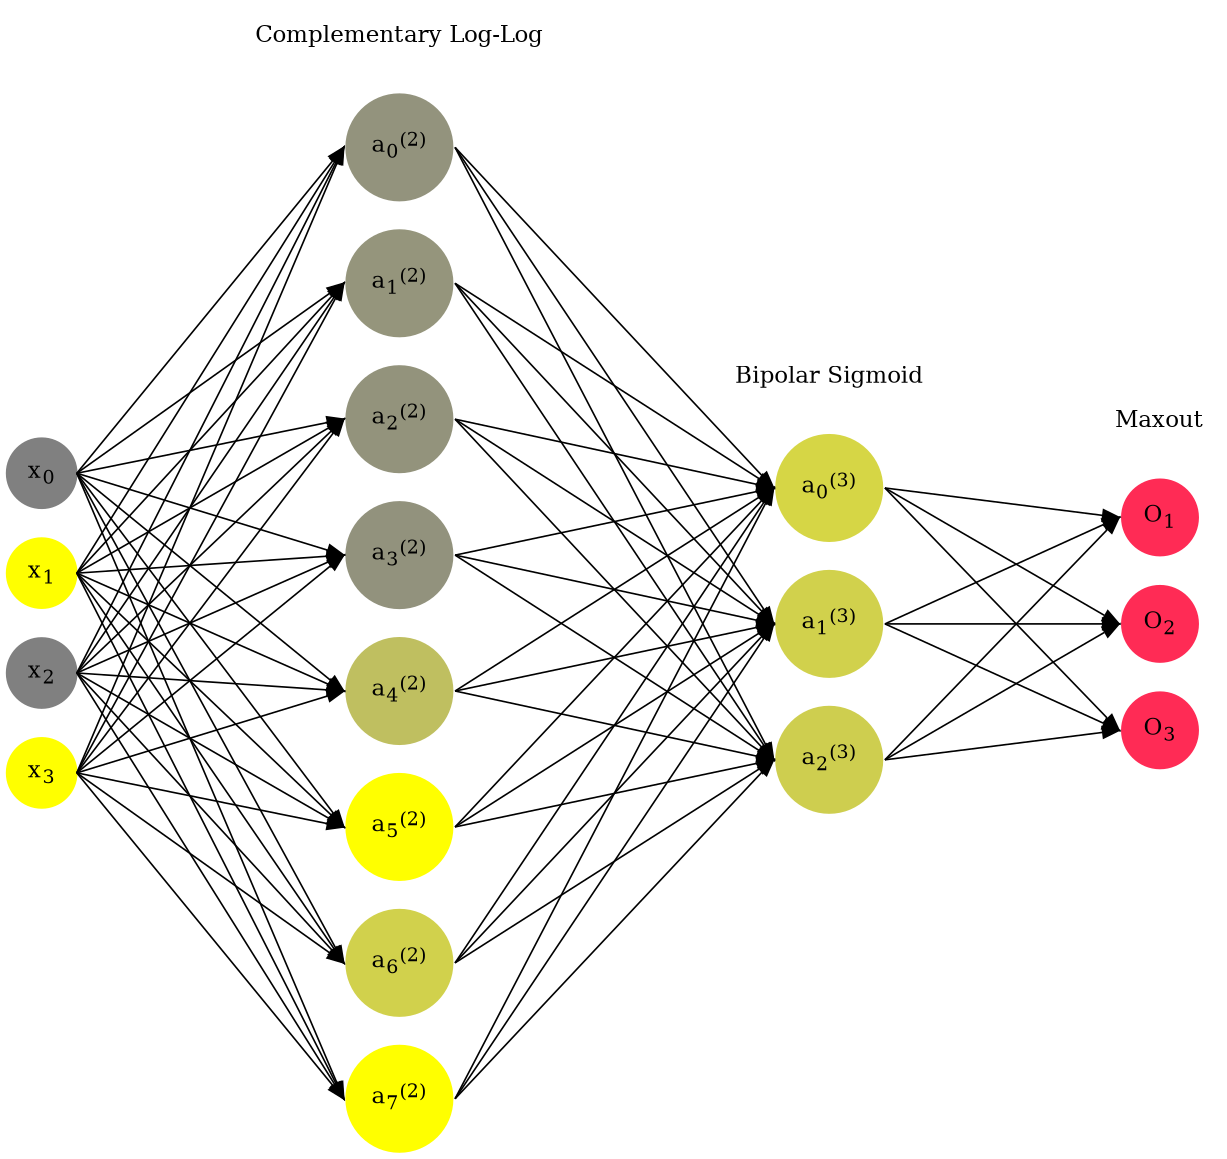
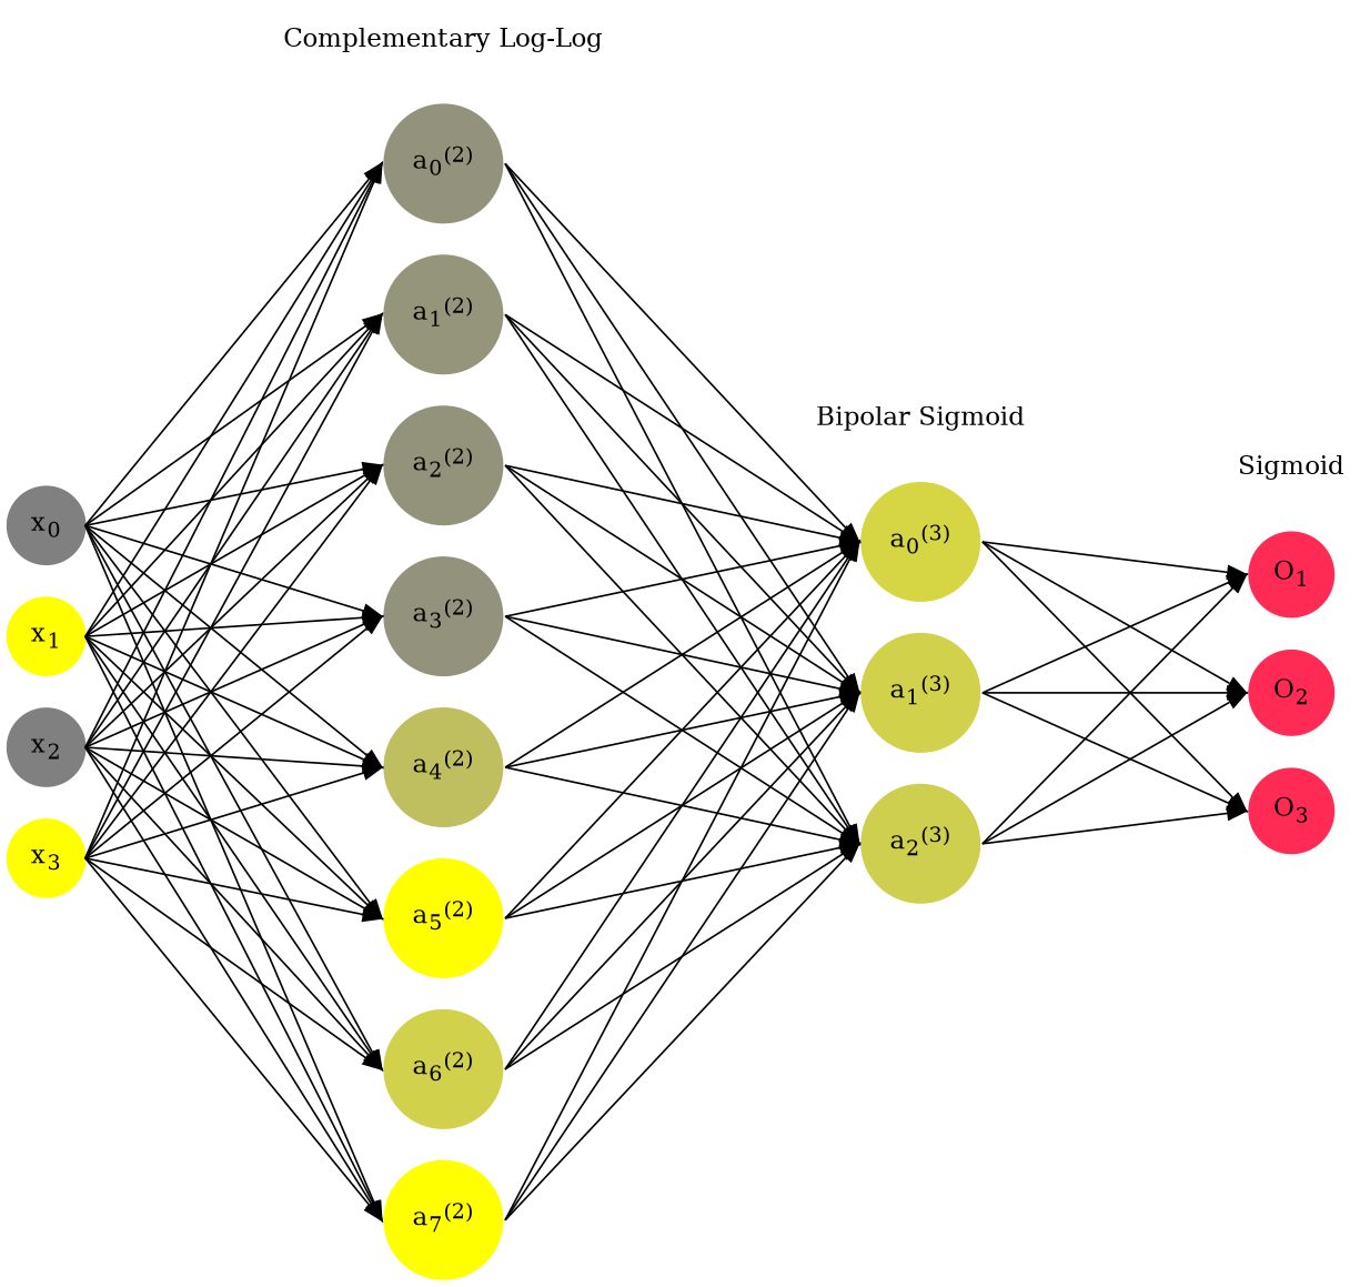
  digraph {
    rankdir=LR
    ranksep=1.4
    splines=false
    node [shape=circle style=filled]
    edge [headport=w style=solid tailport=e]
    n1 [color="0.1667, 0.0, 0.5" fillcolor="0.1667, 0.0, 0.5" label=<x<sub>0</sub>>]
    n2 [color="0.1667, 1.0, 1.0" fillcolor="0.1667, 1.0, 1.0" label=<x<sub>1</sub>>]
    n3 [color="0.1667, 0.0, 0.5" fillcolor="0.1667, 0.0, 0.5" label=<x<sub>2</sub>>]
    n4 [color="0.1667, 1.0, 1.0" fillcolor="0.1667, 1.0, 1.0" label=<x<sub>3</sub>>]
    n5 [color="0.1667, 0.151305, 0.575653" fillcolor="0.1667, 0.151305, 0.575653" label=<a<sub>0</sub><sup>(2)</sup>>]
    n6 [color="0.1667, 0.169237, 0.584618" fillcolor="0.1667, 0.169237, 0.584618" label=<a<sub>1</sub><sup>(2)</sup>>]
    n7 [color="0.1667, 0.153314, 0.576657" fillcolor="0.1667, 0.153314, 0.576657" label=<a<sub>2</sub><sup>(2)</sup>>]
    n8 [color="0.1667, 0.141655, 0.570828" fillcolor="0.1667, 0.141655, 0.570828" label=<a<sub>3</sub><sup>(2)</sup>>]
    n9 [color="0.1667, 0.492839, 0.746419" fillcolor="0.1667, 0.492839, 0.746419" label=<a<sub>4</sub><sup>(2)</sup>>]
    n10 [color="0.1667, 0.999998, 0.999999" fillcolor="0.1667, 0.999998, 0.999999" label=<a<sub>5</sub><sup>(2)</sup>>]
    n11 [color="0.1667, 0.637199, 0.818599" fillcolor="0.1667, 0.637199, 0.818599" label=<a<sub>6</sub><sup>(2)</sup>>]
    n12 [color="0.1667, 1.000000, 1.000000" fillcolor="0.1667, 1.000000, 1.000000" label=<a<sub>7</sub><sup>(2)</sup>>]
    n13 [color="0.1667, 0.674616, 0.837308" fillcolor="0.1667, 0.674616, 0.837308" label=<a<sub>0</sub><sup>(3)</sup>>]
    n14 [color="0.1667, 0.634521, 0.817260" fillcolor="0.1667, 0.634521, 0.817260" label=<a<sub>1</sub><sup>(3)</sup>>]
    n15 [color="0.1667, 0.617191, 0.808595" fillcolor="0.1667, 0.617191, 0.808595" label=<a<sub>2</sub><sup>(3)</sup>>]
    n16 [color="0.9667, 0.83, 1.0" fillcolor="0.9667, 0.83, 1.0" label=<O<sub>1</sub>>]
    n17 [color="0.9667, 0.83, 1.0" fillcolor="0.9667, 0.83, 1.0" label=<O<sub>2</sub>>]
    n18 [color="0.9667, 0.83, 1.0" fillcolor="0.9667, 0.83, 1.0" label=<O<sub>3</sub>>]
    n19 [label="Complementary Log-Log" shape=plaintext style=""]
    n20 [label="Bipolar Sigmoid" shape=plaintext style=""]
-   n21 [label=Maxout shape=plaintext style=""]
+   n21 [label=Sigmoid shape=plaintext style=""]
    subgraph sub_1 {
      n1
    }
    subgraph sub_2 {
      n2
    }
    subgraph sub_3 {
      n3
    }
    subgraph sub_4 {
      n4
    }
    subgraph sub_5 {
      n5
    }
    subgraph sub_6 {
      n6
    }
    subgraph sub_7 {
      n7
    }
    subgraph sub_8 {
      n8
    }
    subgraph sub_9 {
      n9
    }
    subgraph sub_10 {
      n10
    }
    subgraph sub_11 {
      n11
    }
    subgraph sub_12 {
      n12
    }
    subgraph sub_13 {
      n13
    }
    subgraph sub_14 {
      n14
    }
    subgraph sub_15 {
      n15
    }
    subgraph sub_16 {
      n16
    }
    subgraph sub_17 {
      n17
    }
    subgraph sub_18 {
      n18
    }
    subgraph sub_19 {
      rank=same
      n1
      n2
      n3
      n4
    }
    subgraph sub_20 {
      rank=same
      n5
      n6
      n7
      n8
      n9
      n10
      n11
      n12
    }
    subgraph sub_21 {
      rank=same
      n13
      n14
      n15
    }
    subgraph sub_22 {
      rank=same
      n16
      n17
      n18
    }
    subgraph sub_23 {
      rank=same
      n5
      n19
    }
    subgraph sub_24 {
      rank=same
      n13
      n20
    }
    subgraph sub_25 {
      rank=same
      n16
      n21
    }
    n1 -> n2 [style=invis]
    n1 -> n5
    n1 -> n6
    n1 -> n7
    n1 -> n8
    n1 -> n9
    n1 -> n10
    n1 -> n11
    n1 -> n12
    n2 -> n3 [style=invis]
    n2 -> n5
    n2 -> n6
    n2 -> n7
    n2 -> n8
    n2 -> n9
    n2 -> n10
    n2 -> n11
    n2 -> n12
    n3 -> n4 [style=invis]
    n3 -> n5
    n3 -> n6
    n3 -> n7
    n3 -> n8
    n3 -> n9
    n3 -> n10
    n3 -> n11
    n3 -> n12
    n4 -> n5
    n4 -> n6
    n4 -> n7
    n4 -> n8
    n4 -> n9
    n4 -> n10
    n4 -> n11
    n4 -> n12
    n5 -> n6 [style=invis]
    n5 -> n13
    n5 -> n14
    n5 -> n15
    n6 -> n7 [style=invis]
    n6 -> n13
    n6 -> n14
    n6 -> n15
    n7 -> n8 [style=invis]
    n7 -> n13
    n7 -> n14
    n7 -> n15
    n8 -> n9 [style=invis]
    n8 -> n13
    n8 -> n14
    n8 -> n15
    n9 -> n10 [style=invis]
    n9 -> n13
    n9 -> n14
    n9 -> n15
    n10 -> n11 [style=invis]
    n10 -> n13
    n10 -> n14
    n10 -> n15
    n11 -> n12 [style=invis]
    n11 -> n13
    n11 -> n14
    n11 -> n15
    n12 -> n13
    n12 -> n14
    n12 -> n15
    n13 -> n14 [style=invis]
    n13 -> n16
    n13 -> n17
    n13 -> n18
    n14 -> n15 [style=invis]
    n14 -> n16
    n14 -> n17
    n14 -> n18
    n15 -> n16
    n15 -> n17
    n15 -> n18
    n16 -> n17 [style=invis]
    n17 -> n18 [style=invis]
    n19 -> n5 [style=invis]
    n20 -> n13 [style=invis]
    n21 -> n16 [style=invis]
  }
